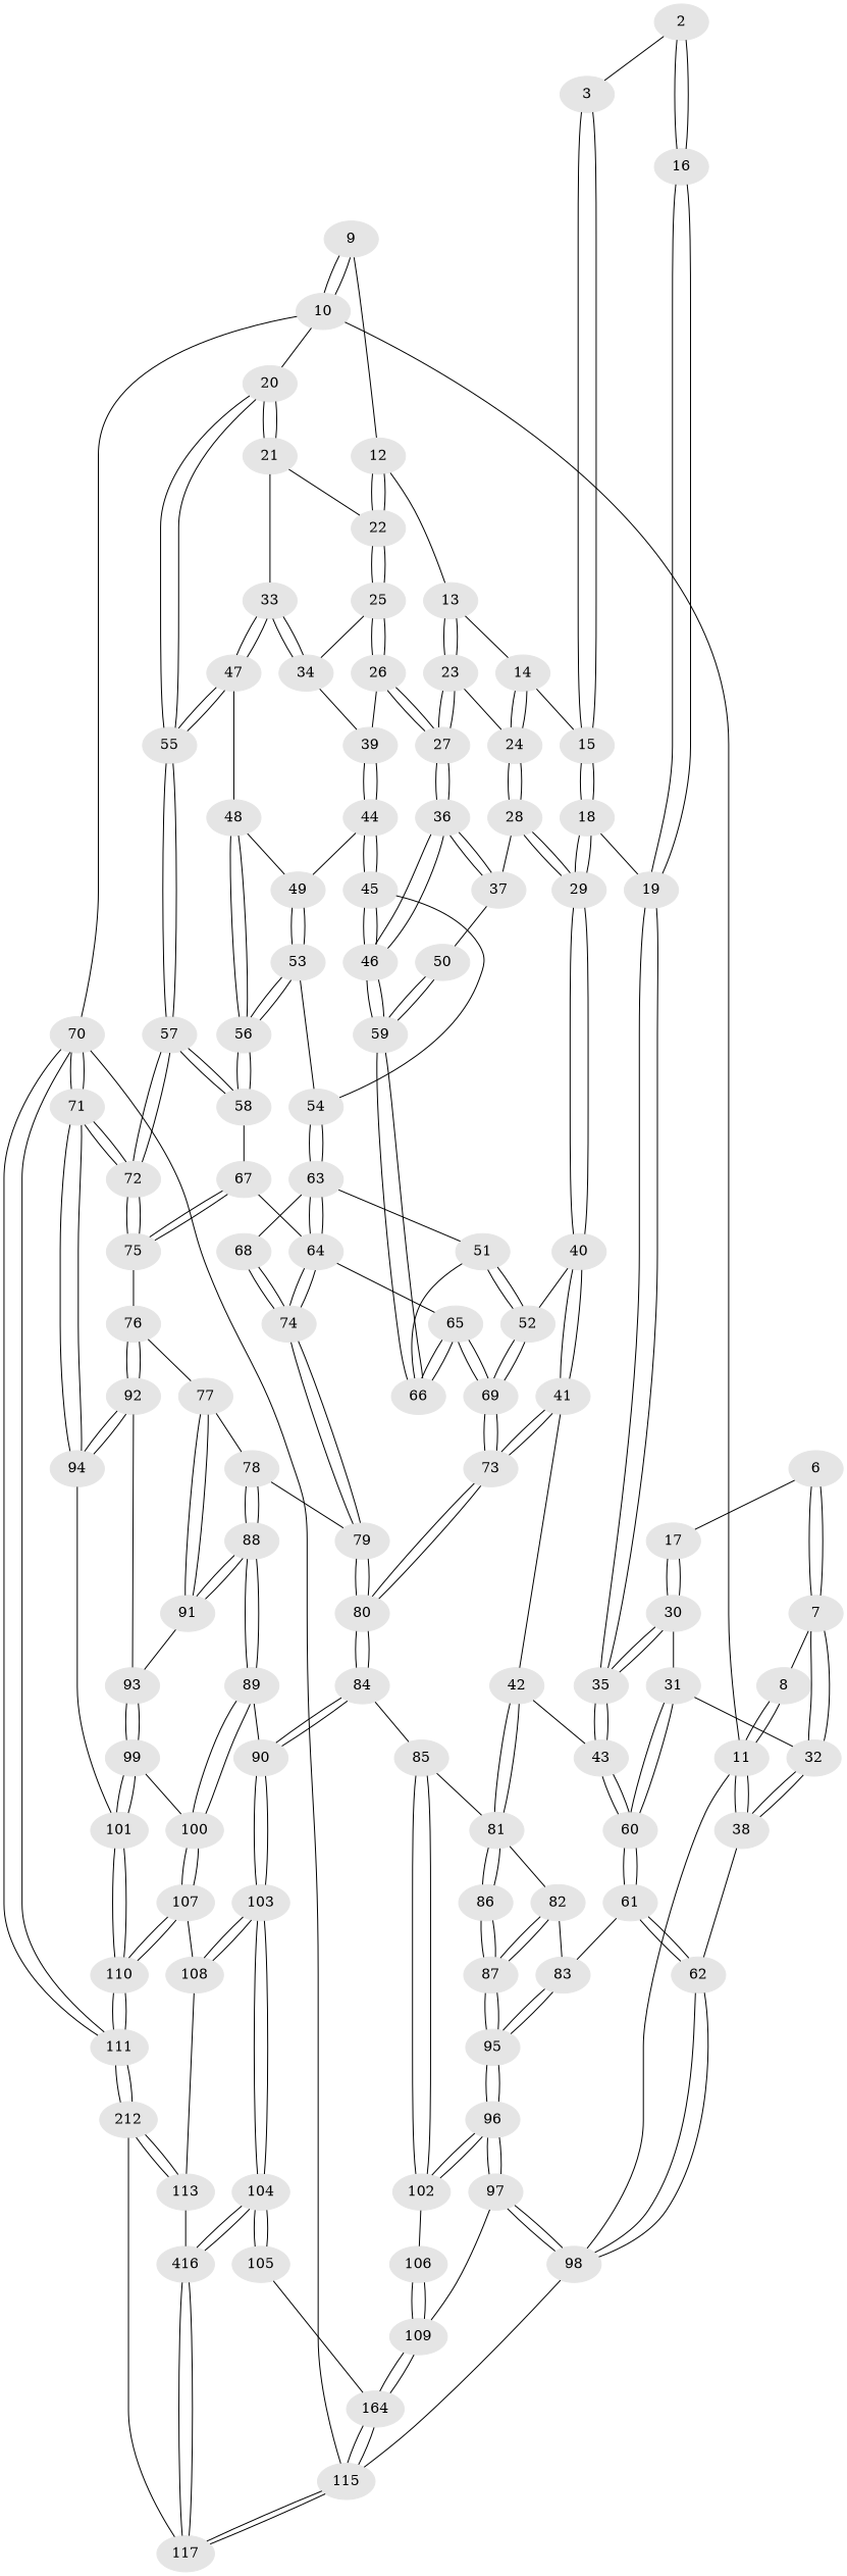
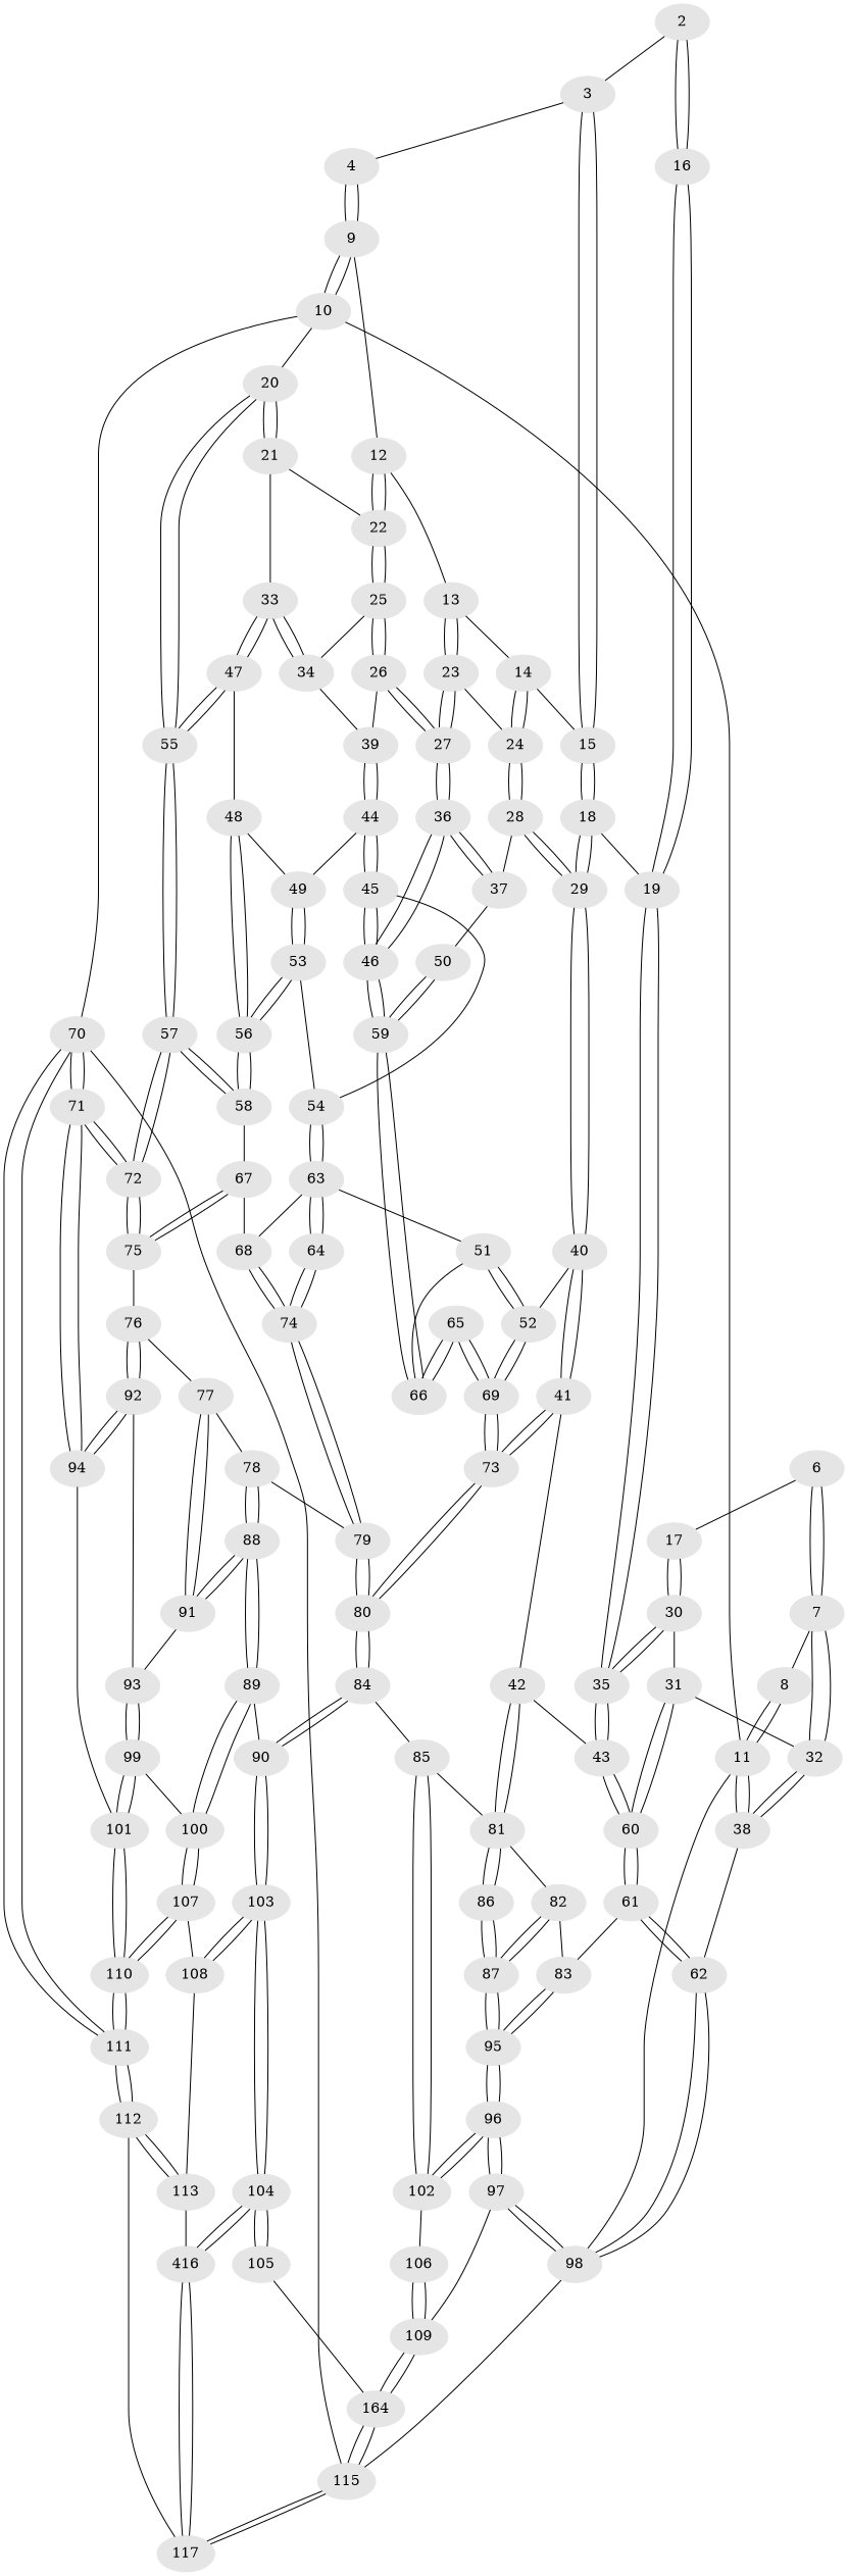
  graph {
    node [color=gray90 style=filled]
    2
    3
    16
    6
    7
    17
+   4
    15
    19
    9
    18
    10
    12
    8
    11
    32
    30
    38
    98
    20
    70
    13
    22
    21
    55
    71
    111
    115
    62
    14
    23
    25
    24
    27
    28
    29
    35
    31
    40
    43
    33
    57
    34
    47
    26
    36
    37
    39
    44
    46
    50
    41
    52
    60
    61
    48
    59
    45
    49
    42
    73
    69
    81
    80
    82
    86
    54
    53
    63
    66
    56
    58
    51
    64
    68
    72
    67
    75
    83
    95
    65
    74
    79
    76
    94
-   112 [label=212]
+   112
    117
    101
    84
    77
    92
    78
    91
    93
    88
    89
    85
    90
    87
    96
    102
    103
    106
    100
    107
    104
    108
    99
    110
    97
    109
    n112 [label=164]
    105
    n114 [label=416]
    113
    2 -- 3
    2 -- 16
    2 -- 16
+   3 -- 4
    3 -- 15
    3 -- 15
    16 -- 19
    16 -- 19
    6 -- 7
    6 -- 7
    6 -- 17
    7 -- 8
    7 -- 32
    7 -- 32
    17 -- 30
    17 -- 30
+   4 -- 9
+   4 -- 9
    15 -- 18
    15 -- 18
    19 -- 35
    19 -- 35
    9 -- 10
    9 -- 10
    9 -- 12
    18 -- 19
    18 -- 29
    18 -- 29
    10 -- 11
    10 -- 20
    10 -- 70
    12 -- 13
    12 -- 22
    12 -- 22
    8 -- 11
    8 -- 11
    11 -- 38
    11 -- 38
    11 -- 98
    32 -- 38
    32 -- 38
    30 -- 35
    30 -- 35
    30 -- 31
    38 -- 62
    98 -- 115
    20 -- 21
    20 -- 21
    20 -- 55
    20 -- 55
    70 -- 71
    70 -- 71
    70 -- 111
    70 -- 111
    70 -- 115
    13 -- 14
    13 -- 23
    13 -- 23
    22 -- 25
    22 -- 25
    21 -- 22
    21 -- 33
    55 -- 57
    55 -- 57
    71 -- 72
    71 -- 72
    71 -- 94
    71 -- 94
    111 -- 112
    111 -- 112
    115 -- 117
    115 -- 117
    62 -- 98
    62 -- 98
    14 -- 15
    14 -- 24
    14 -- 24
    23 -- 24
    23 -- 27
    23 -- 27
    25 -- 34
    25 -- 26
    25 -- 26
    24 -- 28
    24 -- 28
    27 -- 36
    27 -- 36
    28 -- 29
    28 -- 29
    28 -- 37
    29 -- 40
    29 -- 40
    35 -- 43
    35 -- 43
    31 -- 32
    31 -- 60
    31 -- 60
    40 -- 41
    40 -- 41
    40 -- 52
    43 -- 60
    43 -- 60
    33 -- 34
    33 -- 34
    33 -- 47
    33 -- 47
    57 -- 58
    57 -- 58
    57 -- 72
    57 -- 72
    34 -- 39
    47 -- 55
    47 -- 55
    47 -- 48
    26 -- 27
    26 -- 27
    26 -- 39
    36 -- 37
    36 -- 37
    36 -- 46
    36 -- 46
    37 -- 50
    39 -- 44
    39 -- 44
    44 -- 45
    44 -- 45
    44 -- 49
    46 -- 59
    46 -- 59
    50 -- 59
    50 -- 59
    41 -- 42
    41 -- 73
    41 -- 73
    52 -- 69
    52 -- 69
    60 -- 61
    60 -- 61
    61 -- 62
    61 -- 62
    61 -- 83
    48 -- 49
    48 -- 56
    48 -- 56
    59 -- 66
    59 -- 66
    45 -- 46
    45 -- 46
    45 -- 54
    49 -- 53
    49 -- 53
    42 -- 43
    42 -- 81
    42 -- 81
    73 -- 80
    73 -- 80
    69 -- 73
    69 -- 73
    81 -- 82
    81 -- 86
    81 -- 86
    80 -- 84
    80 -- 84
    82 -- 83
    82 -- 87
    82 -- 87
    86 -- 87
    86 -- 87
    54 -- 63
    54 -- 63
    53 -- 54
    53 -- 56
    53 -- 56
    63 -- 51
    63 -- 64
    63 -- 64
    63 -- 68
    56 -- 58
    56 -- 58
    58 -- 67
    51 -- 52
    51 -- 52
    51 -- 66
-   64 -- 65
    64 -- 74
    64 -- 74
    68 -- 74
    68 -- 74
    72 -- 75
    72 -- 75
-   67 -- 64
+   67 -- 68
    67 -- 75
    67 -- 75
    75 -- 76
    83 -- 95
    83 -- 95
    95 -- 96
    95 -- 96
    65 -- 69
    65 -- 69
    65 -- 66
    65 -- 66
    74 -- 79
    74 -- 79
    79 -- 80
    79 -- 80
    76 -- 77
    76 -- 92
    76 -- 92
    94 -- 101
    112 -- 117
    112 -- 113
    112 -- 113
    101 -- 110
    101 -- 110
    84 -- 85
    84 -- 90
    84 -- 90
    77 -- 78
    77 -- 91
    77 -- 91
    92 -- 94
    92 -- 94
    92 -- 93
    78 -- 79
    78 -- 88
    78 -- 88
    91 -- 93
    93 -- 99
    93 -- 99
    88 -- 91
    88 -- 91
    88 -- 89
    88 -- 89
    89 -- 90
    89 -- 100
    89 -- 100
    85 -- 81
    85 -- 102
    85 -- 102
    90 -- 103
    90 -- 103
    87 -- 95
    87 -- 95
    96 -- 102
    96 -- 102
    96 -- 97
    96 -- 97
    102 -- 106
    103 -- 104
    103 -- 104
    103 -- 108
    103 -- 108
    106 -- 109
    106 -- 109
    100 -- 107
    100 -- 107
    107 -- 108
    107 -- 110
    107 -- 110
    104 -- 105
    104 -- 105
    104 -- n114
    104 -- n114
    108 -- 113
    99 -- 101
    99 -- 101
    99 -- 100
    110 -- 111
    110 -- 111
    97 -- 98
    97 -- 98
    97 -- 109
    109 -- n112
    109 -- n112
    n112 -- 115
    n112 -- 115
    105 -- n112
    n114 -- 117
    n114 -- 117
    113 -- n114
  }
